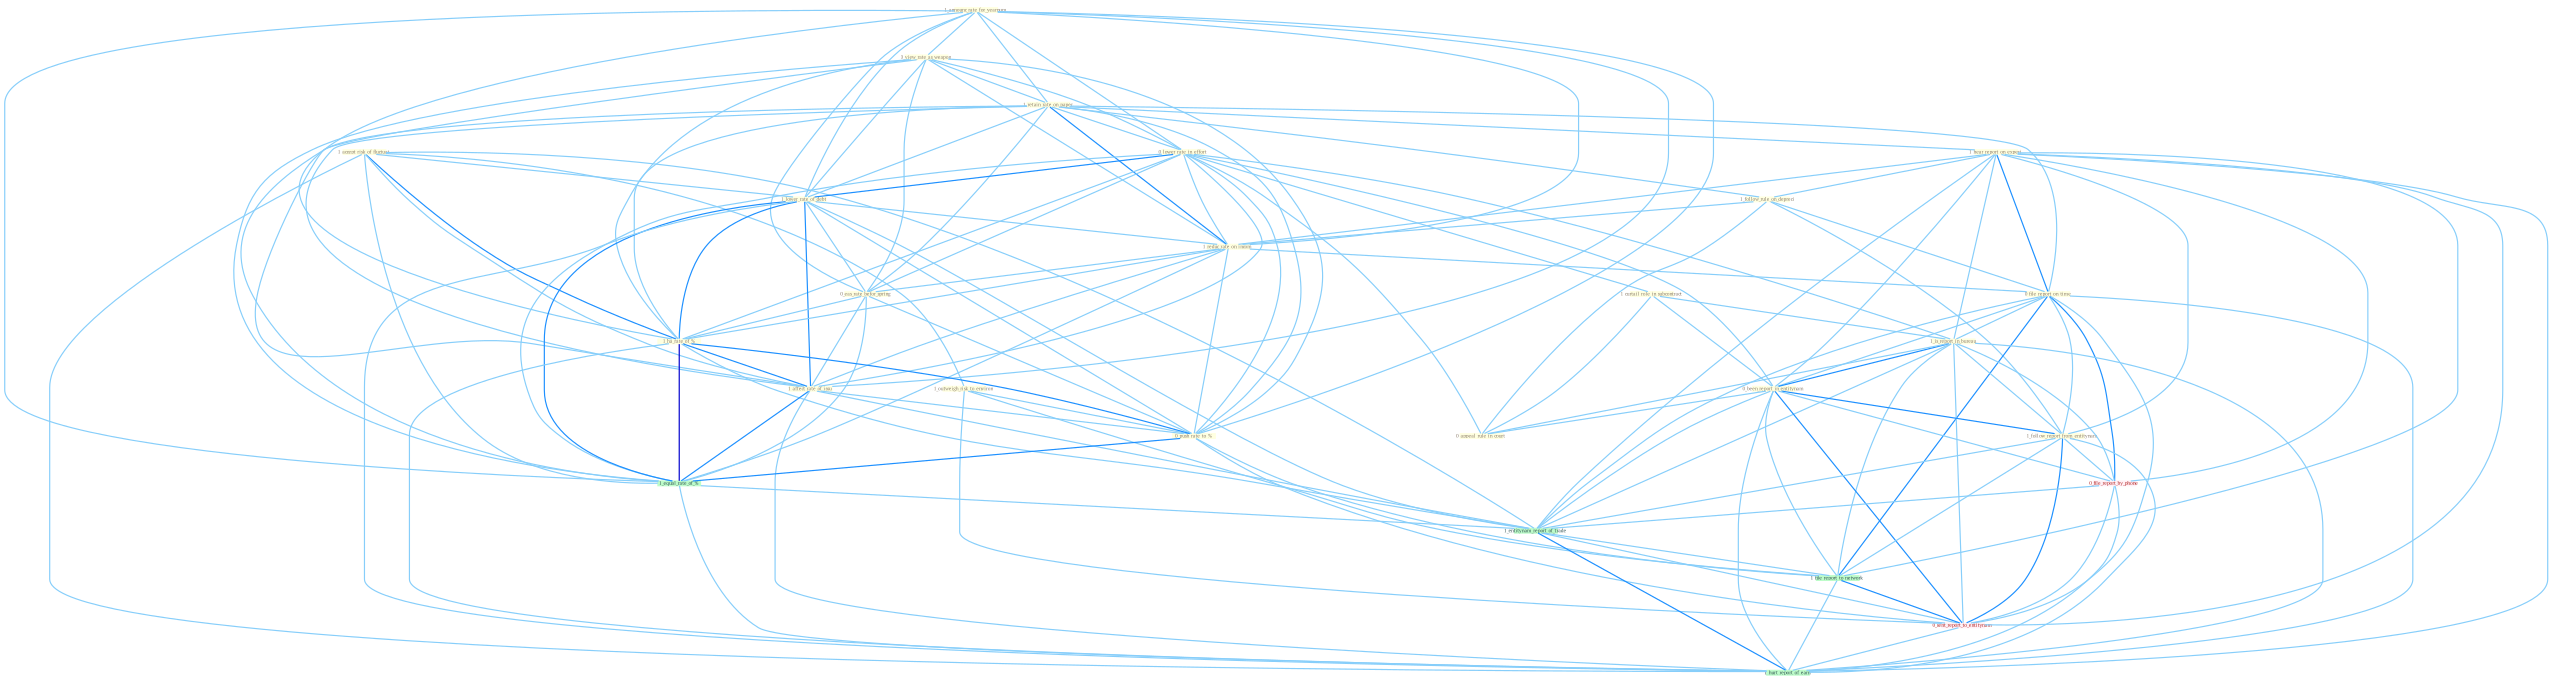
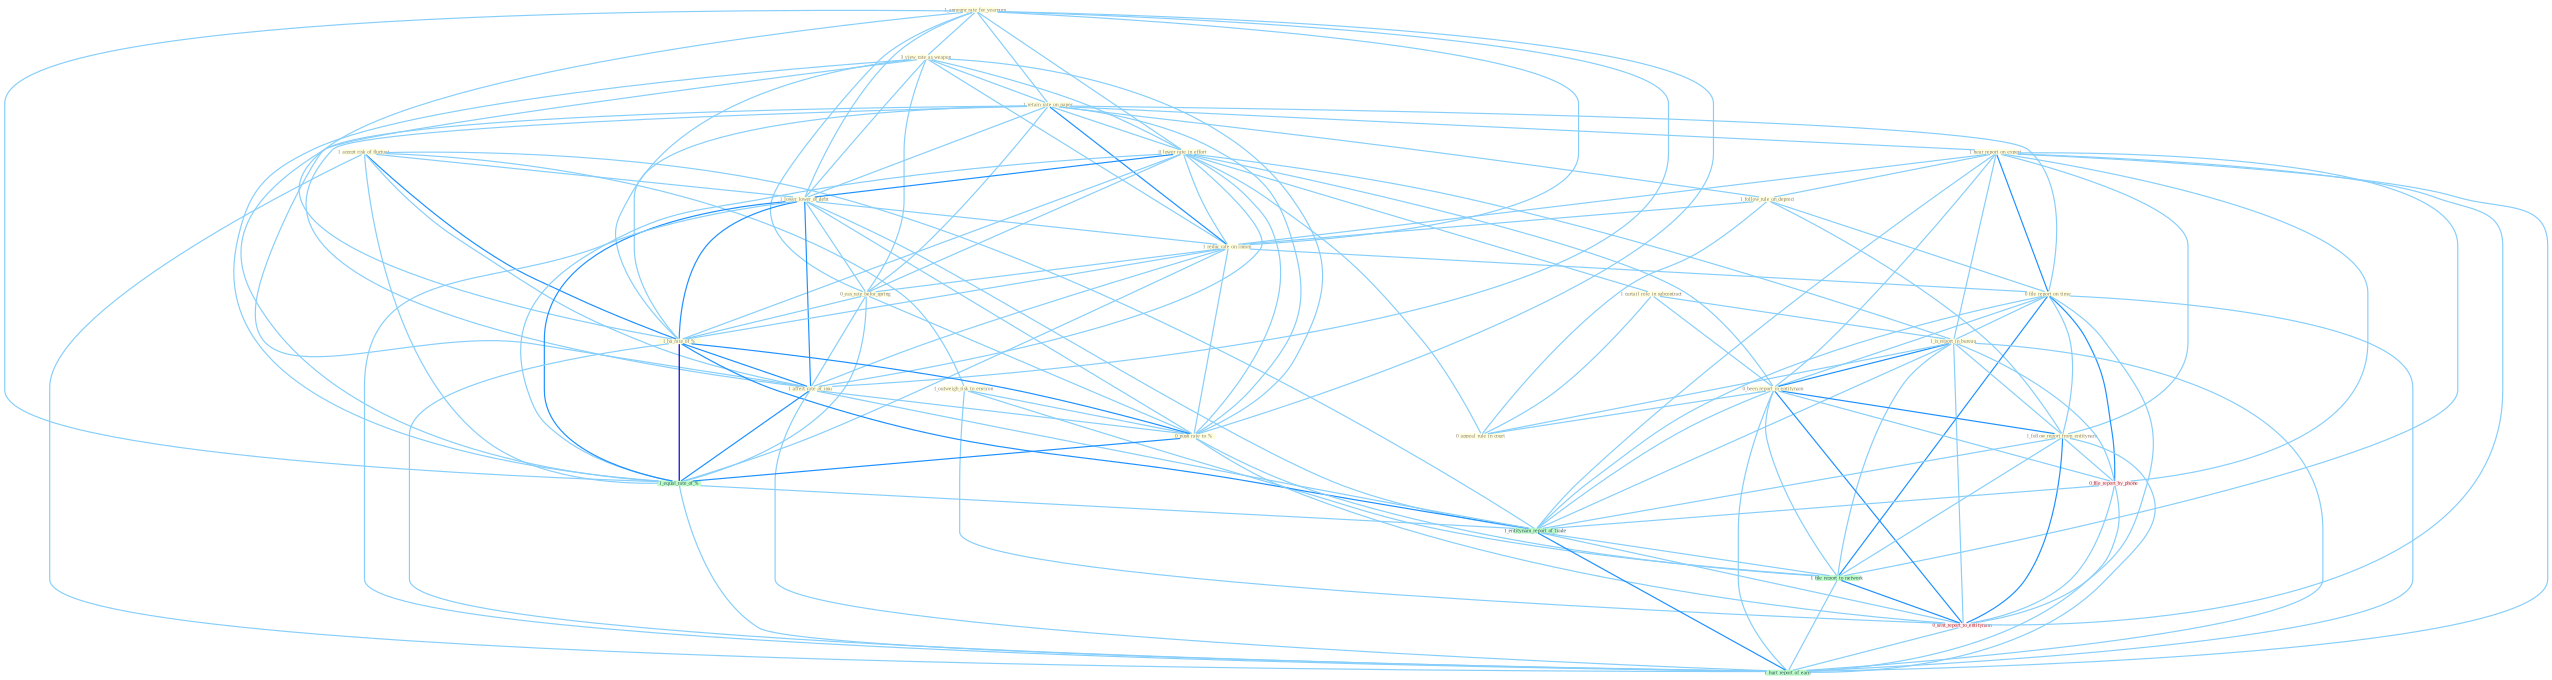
  graph {
    fontname="PT Serif"
    node [color="#ffffe0" fixedsize=true fontcolor="#8b7d6b" fontname="PT Serif" fontsize=4 shape=polygon style=filled]
    edge [color="#87cefa" fontname="PT Serif" w=1]
    "1_announc_rate_for_yearnum " [height=.06 width=.5]
    "0_view_rate_as_weapon " [height=.06 width=.5]
    "1_retain_rate_on_paper " [height=.06 width=.5]
    "1_accept_risk_of_fluctuat " [height=.06 width=.5]
    "0_lower_rate_in_effort " [height=.06 width=.5]
    "1_curtail_role_in_subcontract " [height=.06 width=.5]
-   "1_lower_rate_of_debt " [height=.06 width=.5]
+   "1_lower_rate_of_debt " [height=.06 width=.5 label="1_lower_lower_of_debt"]
    "1_hear_report_on_experi " [height=.06 width=.5]
    "1_follow_rule_on_depreci " [height=.06 width=.5]
    "1_reduc_rate_on_incom " [height=.06 width=.5]
    "0_eas_rate_befor_spring " [height=.06 width=.5]
    "1_outweigh_risk_to_environ " [height=.06 width=.5]
    "0_file_report_on_time " [height=.06 width=.5]
    "1_is_report_in_bureau " [height=.06 width=.5]
    "0_been_report_in_entitynam " [height=.06 width=.5]
    "1_ha_rate_of_% " [height=.06 width=.5]
    "0_appeal_rule_in_court " [height=.06 width=.5]
    "1_affect_rate_of_issu " [height=.06 width=.5]
    "1_follow_report_from_entitynam " [height=.06 width=.5]
    "0_push_rate_to_% " [height=.06 width=.5]
    "0_file_report_by_phone " [color="#fff0f5" fontcolor="#b22222" height=.06 width=.5]
    "0_sent_report_to_entitynam " [color="#fff0f5" fontcolor="#b22222" height=.06 width=.5]
    "1_equal_rate_of_% " [color="#BDFCC9" fontcolor="#2f4f4f" height=.06 width=.5]
    "1_entitynam_report_of_trade " [color="#BDFCC9" fontcolor="#2f4f4f" height=.06 width=.5]
    "1_hurt_report_of_earn " [color="#BDFCC9" fontcolor="#2f4f4f" height=.06 width=.5]
    "1_file_report_to_network " [color="#BDFCC9" fontcolor="#2f4f4f" height=.06 width=.5]
    subgraph sub_1 {
      "1_announc_rate_for_yearnum "
      "0_view_rate_as_weapon "
      "1_retain_rate_on_paper "
      "1_accept_risk_of_fluctuat "
      "0_lower_rate_in_effort "
      "1_curtail_role_in_subcontract "
      "1_lower_rate_of_debt "
      "1_hear_report_on_experi "
      "1_follow_rule_on_depreci "
      "1_reduc_rate_on_incom "
      "0_eas_rate_befor_spring "
      "1_outweigh_risk_to_environ "
      "0_file_report_on_time "
      "1_is_report_in_bureau "
      "0_been_report_in_entitynam "
      "1_ha_rate_of_% "
      "0_appeal_rule_in_court "
      "1_affect_rate_of_issu "
      "1_follow_report_from_entitynam "
      "0_push_rate_to_% "
    }
    subgraph sub_2 {
      "0_file_report_by_phone "
      "0_sent_report_to_entitynam "
    }
    "1_announc_rate_for_yearnum " -- "0_view_rate_as_weapon "
    "1_announc_rate_for_yearnum " -- "1_retain_rate_on_paper "
    "1_announc_rate_for_yearnum " -- "0_lower_rate_in_effort "
    "1_announc_rate_for_yearnum " -- "1_lower_rate_of_debt "
    "1_announc_rate_for_yearnum " -- "1_reduc_rate_on_incom "
    "1_announc_rate_for_yearnum " -- "0_eas_rate_befor_spring "
    "1_announc_rate_for_yearnum " -- "1_ha_rate_of_% "
    "1_announc_rate_for_yearnum " -- "1_affect_rate_of_issu "
    "1_announc_rate_for_yearnum " -- "0_push_rate_to_% "
    "1_announc_rate_for_yearnum " -- "1_equal_rate_of_% "
    "0_view_rate_as_weapon " -- "1_retain_rate_on_paper "
    "0_view_rate_as_weapon " -- "0_lower_rate_in_effort "
    "0_view_rate_as_weapon " -- "1_lower_rate_of_debt "
    "0_view_rate_as_weapon " -- "1_reduc_rate_on_incom "
    "0_view_rate_as_weapon " -- "0_eas_rate_befor_spring "
    "0_view_rate_as_weapon " -- "1_ha_rate_of_% "
    "0_view_rate_as_weapon " -- "1_affect_rate_of_issu "
    "0_view_rate_as_weapon " -- "0_push_rate_to_% "
    "0_view_rate_as_weapon " -- "1_equal_rate_of_% "
    "1_retain_rate_on_paper " -- "0_lower_rate_in_effort "
    "1_retain_rate_on_paper " -- "1_lower_rate_of_debt "
    "1_retain_rate_on_paper " -- "1_hear_report_on_experi "
    "1_retain_rate_on_paper " -- "1_follow_rule_on_depreci "
    "1_retain_rate_on_paper " -- "1_reduc_rate_on_incom " [color="#1e90ff" w=2]
    "1_retain_rate_on_paper " -- "0_eas_rate_befor_spring "
    "1_retain_rate_on_paper " -- "0_file_report_on_time "
    "1_retain_rate_on_paper " -- "1_ha_rate_of_% "
    "1_retain_rate_on_paper " -- "1_affect_rate_of_issu "
    "1_retain_rate_on_paper " -- "0_push_rate_to_% "
    "1_retain_rate_on_paper " -- "1_equal_rate_of_% "
    "1_accept_risk_of_fluctuat " -- "1_lower_rate_of_debt "
    "1_accept_risk_of_fluctuat " -- "1_outweigh_risk_to_environ "
    "1_accept_risk_of_fluctuat " -- "1_ha_rate_of_% " [color="#1e90ff"]
    "1_accept_risk_of_fluctuat " -- "1_affect_rate_of_issu "
    "1_accept_risk_of_fluctuat " -- "1_equal_rate_of_% "
    "1_accept_risk_of_fluctuat " -- "1_entitynam_report_of_trade "
    "1_accept_risk_of_fluctuat " -- "1_hurt_report_of_earn "
    "0_lower_rate_in_effort " -- "1_curtail_role_in_subcontract "
    "0_lower_rate_in_effort " -- "1_lower_rate_of_debt " [color="#1e90ff" w=2]
    "0_lower_rate_in_effort " -- "1_reduc_rate_on_incom "
    "0_lower_rate_in_effort " -- "0_eas_rate_befor_spring "
    "0_lower_rate_in_effort " -- "1_is_report_in_bureau "
    "0_lower_rate_in_effort " -- "0_been_report_in_entitynam "
    "0_lower_rate_in_effort " -- "1_ha_rate_of_% "
    "0_lower_rate_in_effort " -- "0_appeal_rule_in_court "
    "0_lower_rate_in_effort " -- "1_affect_rate_of_issu "
    "0_lower_rate_in_effort " -- "0_push_rate_to_% "
    "0_lower_rate_in_effort " -- "1_equal_rate_of_% "
    "1_curtail_role_in_subcontract " -- "1_is_report_in_bureau "
    "1_curtail_role_in_subcontract " -- "0_been_report_in_entitynam "
    "1_curtail_role_in_subcontract " -- "0_appeal_rule_in_court "
    "1_lower_rate_of_debt " -- "1_reduc_rate_on_incom "
    "1_lower_rate_of_debt " -- "0_eas_rate_befor_spring "
    "1_lower_rate_of_debt " -- "1_ha_rate_of_% " [color="#1e90ff" w=2]
    "1_lower_rate_of_debt " -- "1_affect_rate_of_issu " [color="#1e90ff" w=2]
    "1_lower_rate_of_debt " -- "0_push_rate_to_% "
    "1_lower_rate_of_debt " -- "1_equal_rate_of_% " [color="#1e90ff" w=2]
    "1_lower_rate_of_debt " -- "1_entitynam_report_of_trade "
    "1_lower_rate_of_debt " -- "1_hurt_report_of_earn "
    "1_hear_report_on_experi " -- "1_follow_rule_on_depreci "
    "1_hear_report_on_experi " -- "1_reduc_rate_on_incom "
    "1_hear_report_on_experi " -- "0_file_report_on_time " [color="#1e90ff" w=2]
    "1_hear_report_on_experi " -- "1_is_report_in_bureau "
    "1_hear_report_on_experi " -- "0_been_report_in_entitynam "
    "1_hear_report_on_experi " -- "1_follow_report_from_entitynam "
    "1_hear_report_on_experi " -- "0_file_report_by_phone "
    "1_hear_report_on_experi " -- "0_sent_report_to_entitynam "
    "1_hear_report_on_experi " -- "1_entitynam_report_of_trade "
    "1_hear_report_on_experi " -- "1_hurt_report_of_earn "
    "1_hear_report_on_experi " -- "1_file_report_to_network "
    "1_follow_rule_on_depreci " -- "1_reduc_rate_on_incom "
    "1_follow_rule_on_depreci " -- "0_file_report_on_time "
    "1_follow_rule_on_depreci " -- "0_appeal_rule_in_court "
    "1_follow_rule_on_depreci " -- "1_follow_report_from_entitynam "
    "1_reduc_rate_on_incom " -- "0_eas_rate_befor_spring "
    "1_reduc_rate_on_incom " -- "0_file_report_on_time "
    "1_reduc_rate_on_incom " -- "1_ha_rate_of_% "
    "1_reduc_rate_on_incom " -- "1_affect_rate_of_issu "
    "1_reduc_rate_on_incom " -- "0_push_rate_to_% "
    "1_reduc_rate_on_incom " -- "1_equal_rate_of_% "
    "0_eas_rate_befor_spring " -- "1_ha_rate_of_% "
    "0_eas_rate_befor_spring " -- "1_affect_rate_of_issu "
    "0_eas_rate_befor_spring " -- "0_push_rate_to_% "
    "0_eas_rate_befor_spring " -- "1_equal_rate_of_% "
    "1_outweigh_risk_to_environ " -- "0_push_rate_to_% "
    "1_outweigh_risk_to_environ " -- "0_sent_report_to_entitynam "
    "1_outweigh_risk_to_environ " -- "1_file_report_to_network "
    "0_file_report_on_time " -- "1_is_report_in_bureau "
    "0_file_report_on_time " -- "0_been_report_in_entitynam "
    "0_file_report_on_time " -- "1_follow_report_from_entitynam "
    "0_file_report_on_time " -- "0_file_report_by_phone " [color="#1e90ff" w=2]
    "0_file_report_on_time " -- "0_sent_report_to_entitynam "
    "0_file_report_on_time " -- "1_entitynam_report_of_trade "
    "0_file_report_on_time " -- "1_hurt_report_of_earn "
    "0_file_report_on_time " -- "1_file_report_to_network " [color="#1e90ff" w=2]
    "1_is_report_in_bureau " -- "0_been_report_in_entitynam " [color="#1e90ff" w=2]
    "1_is_report_in_bureau " -- "0_appeal_rule_in_court "
    "1_is_report_in_bureau " -- "1_follow_report_from_entitynam "
    "1_is_report_in_bureau " -- "0_file_report_by_phone "
    "1_is_report_in_bureau " -- "0_sent_report_to_entitynam "
    "1_is_report_in_bureau " -- "1_entitynam_report_of_trade "
    "1_is_report_in_bureau " -- "1_hurt_report_of_earn "
    "1_is_report_in_bureau " -- "1_file_report_to_network "
    "0_been_report_in_entitynam " -- "0_appeal_rule_in_court "
    "0_been_report_in_entitynam " -- "1_follow_report_from_entitynam " [color="#1e90ff" w=2]
    "0_been_report_in_entitynam " -- "0_file_report_by_phone "
    "0_been_report_in_entitynam " -- "0_sent_report_to_entitynam " [color="#1e90ff" w=2]
    "0_been_report_in_entitynam " -- "1_entitynam_report_of_trade "
    "0_been_report_in_entitynam " -- "1_hurt_report_of_earn "
    "0_been_report_in_entitynam " -- "1_file_report_to_network "
    "1_ha_rate_of_% " -- "1_affect_rate_of_issu " [color="#1e90ff" w=2]
    "1_ha_rate_of_% " -- "0_push_rate_to_% " [color="#1e90ff" w=2]
    "1_ha_rate_of_% " -- "1_equal_rate_of_% " [color="#0000cd" w=3]
-   "1_ha_rate_of_% " -- "1_entitynam_report_of_trade "
+   "1_ha_rate_of_% " -- "1_entitynam_report_of_trade " [color="#1e90ff"]
    "1_ha_rate_of_% " -- "1_hurt_report_of_earn "
    "1_affect_rate_of_issu " -- "0_push_rate_to_% "
    "1_affect_rate_of_issu " -- "1_equal_rate_of_% " [color="#1e90ff" w=2]
    "1_affect_rate_of_issu " -- "1_entitynam_report_of_trade "
    "1_affect_rate_of_issu " -- "1_hurt_report_of_earn "
    "1_follow_report_from_entitynam " -- "0_file_report_by_phone "
    "1_follow_report_from_entitynam " -- "0_sent_report_to_entitynam " [color="#1e90ff" w=2]
    "1_follow_report_from_entitynam " -- "1_entitynam_report_of_trade "
    "1_follow_report_from_entitynam " -- "1_hurt_report_of_earn "
    "1_follow_report_from_entitynam " -- "1_file_report_to_network "
    "0_push_rate_to_% " -- "0_sent_report_to_entitynam "
    "0_push_rate_to_% " -- "1_equal_rate_of_% " [color="#1e90ff" w=2]
    "0_push_rate_to_% " -- "1_file_report_to_network "
    "0_file_report_by_phone " -- "0_sent_report_to_entitynam "
    "0_file_report_by_phone " -- "1_entitynam_report_of_trade "
    "0_file_report_by_phone " -- "1_hurt_report_of_earn "
    "0_sent_report_to_entitynam " -- "1_hurt_report_of_earn "
    "1_equal_rate_of_% " -- "1_entitynam_report_of_trade "
    "1_equal_rate_of_% " -- "1_hurt_report_of_earn "
    "1_entitynam_report_of_trade " -- "0_sent_report_to_entitynam "
    "1_entitynam_report_of_trade " -- "1_hurt_report_of_earn " [color="#1e90ff" w=2]
    "1_entitynam_report_of_trade " -- "1_file_report_to_network "
    "1_file_report_to_network " -- "0_sent_report_to_entitynam " [color="#1e90ff" w=2]
    "1_file_report_to_network " -- "1_hurt_report_of_earn "
  }
